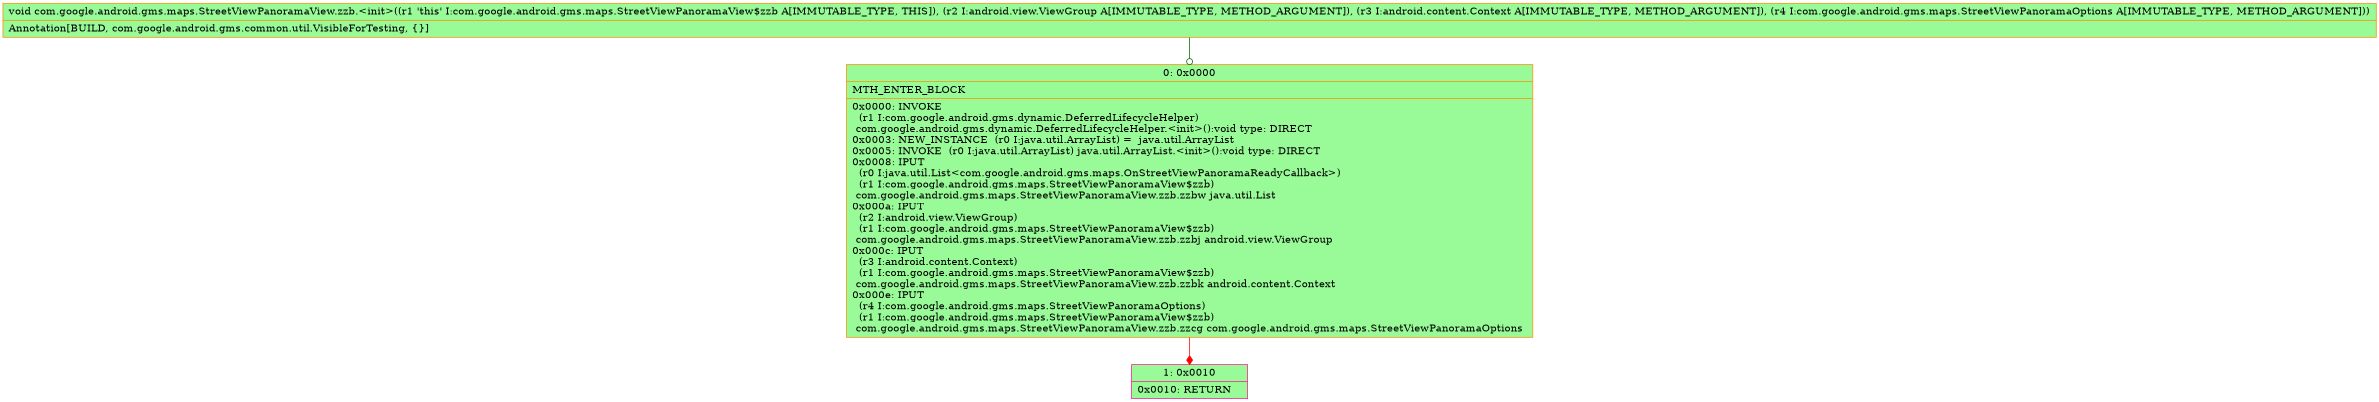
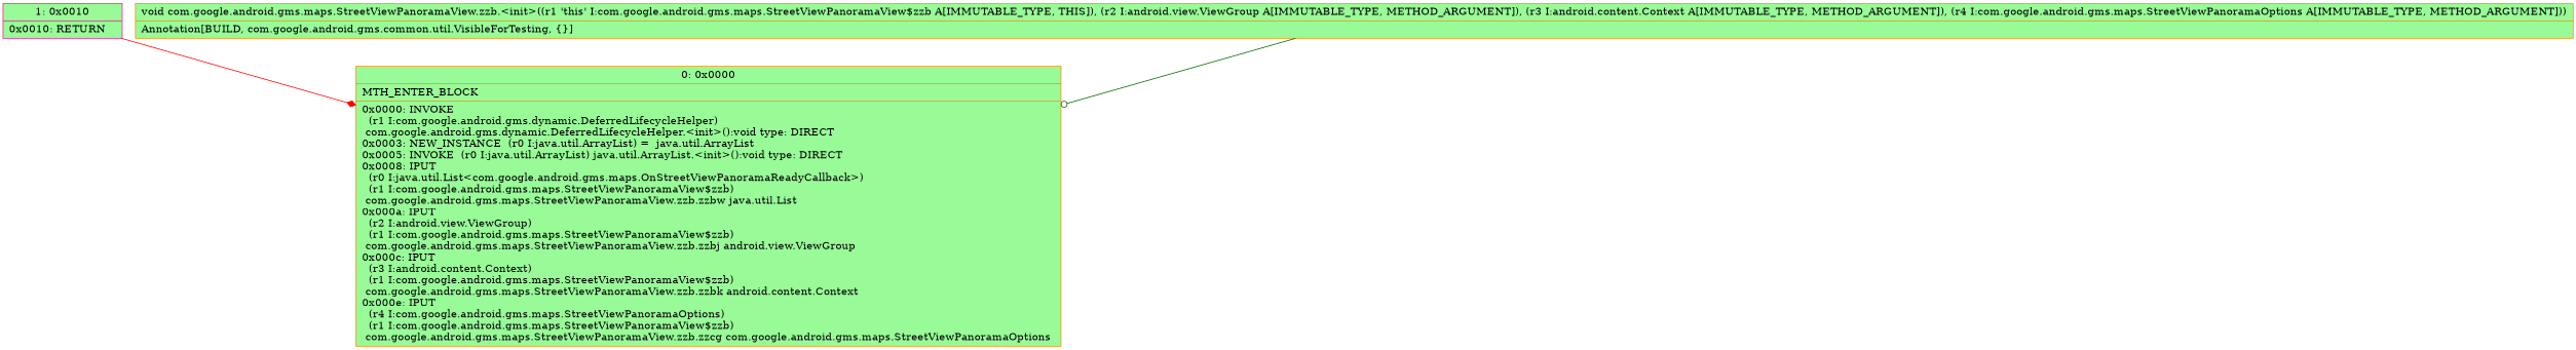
  digraph {
    node [shape=record style=filled fillcolor=palegreen color=darkorange]
    n1 [label="{0\:\ 0x0000|MTH_ENTER_BLOCK\l|0x0000: INVOKE  \l  (r1 I:com.google.android.gms.dynamic.DeferredLifecycleHelper)\l com.google.android.gms.dynamic.DeferredLifecycleHelper.\<init\>():void type: DIRECT \l0x0003: NEW_INSTANCE  (r0 I:java.util.ArrayList) =  java.util.ArrayList \l0x0005: INVOKE  (r0 I:java.util.ArrayList) java.util.ArrayList.\<init\>():void type: DIRECT \l0x0008: IPUT  \l  (r0 I:java.util.List\<com.google.android.gms.maps.OnStreetViewPanoramaReadyCallback\>)\l  (r1 I:com.google.android.gms.maps.StreetViewPanoramaView$zzb)\l com.google.android.gms.maps.StreetViewPanoramaView.zzb.zzbw java.util.List \l0x000a: IPUT  \l  (r2 I:android.view.ViewGroup)\l  (r1 I:com.google.android.gms.maps.StreetViewPanoramaView$zzb)\l com.google.android.gms.maps.StreetViewPanoramaView.zzb.zzbj android.view.ViewGroup \l0x000c: IPUT  \l  (r3 I:android.content.Context)\l  (r1 I:com.google.android.gms.maps.StreetViewPanoramaView$zzb)\l com.google.android.gms.maps.StreetViewPanoramaView.zzb.zzbk android.content.Context \l0x000e: IPUT  \l  (r4 I:com.google.android.gms.maps.StreetViewPanoramaOptions)\l  (r1 I:com.google.android.gms.maps.StreetViewPanoramaView$zzb)\l com.google.android.gms.maps.StreetViewPanoramaView.zzb.zzcg com.google.android.gms.maps.StreetViewPanoramaOptions \l}"]
    n2 [label="{1\:\ 0x0010|0x0010: RETURN   \l}" color=deeppink]
    n3 [label="{void com.google.android.gms.maps.StreetViewPanoramaView.zzb.\<init\>((r1 'this' I:com.google.android.gms.maps.StreetViewPanoramaView$zzb A[IMMUTABLE_TYPE, THIS]), (r2 I:android.view.ViewGroup A[IMMUTABLE_TYPE, METHOD_ARGUMENT]), (r3 I:android.content.Context A[IMMUTABLE_TYPE, METHOD_ARGUMENT]), (r4 I:com.google.android.gms.maps.StreetViewPanoramaOptions A[IMMUTABLE_TYPE, METHOD_ARGUMENT]))  | Annotation[BUILD, com.google.android.gms.common.util.VisibleForTesting, \{\}]\l}"]
-   n1 -> n2 [color=red arrowhead=diamond]
+   n2 -> n1 [color=red arrowhead=diamond]
    n3 -> n1 [color=darkgreen arrowhead=odot]
  }
